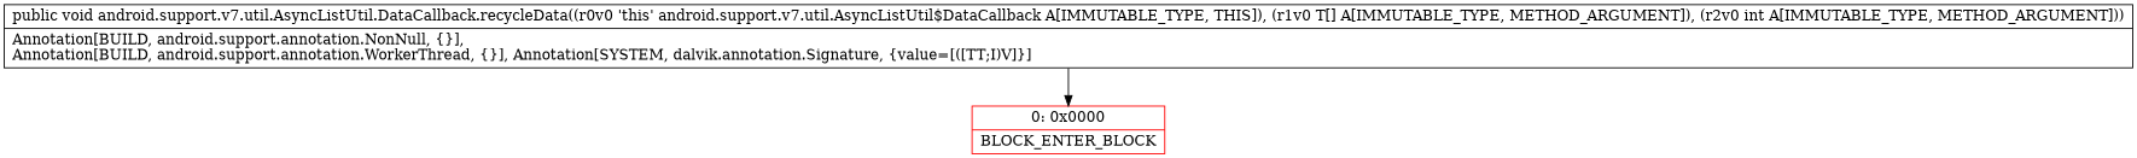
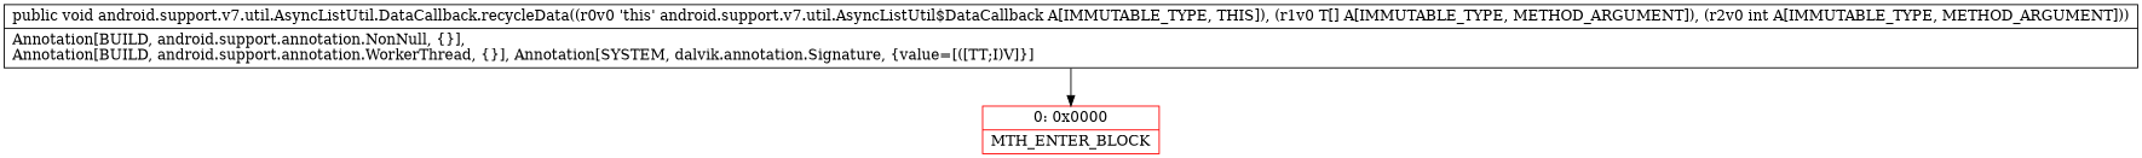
  digraph {
    node [shape=record]
-   n1 [color=red label="{0\:\ 0x0000|BLOCK_ENTER_BLOCK\l}"]
+   n1 [color=red label="{0\:\ 0x0000|MTH_ENTER_BLOCK\l}"]
    n2 [label="{public void android.support.v7.util.AsyncListUtil.DataCallback.recycleData((r0v0 'this' android.support.v7.util.AsyncListUtil$DataCallback A[IMMUTABLE_TYPE, THIS]), (r1v0 T[] A[IMMUTABLE_TYPE, METHOD_ARGUMENT]), (r2v0 int A[IMMUTABLE_TYPE, METHOD_ARGUMENT]))  | Annotation[BUILD, android.support.annotation.NonNull, \{\}], \lAnnotation[BUILD, android.support.annotation.WorkerThread, \{\}], Annotation[SYSTEM, dalvik.annotation.Signature, \{value=[([TT;I)V]\}]\l}"]
    subgraph cluster_1 {
      label="R(0)"
    }
    n2 -> n1
  }
